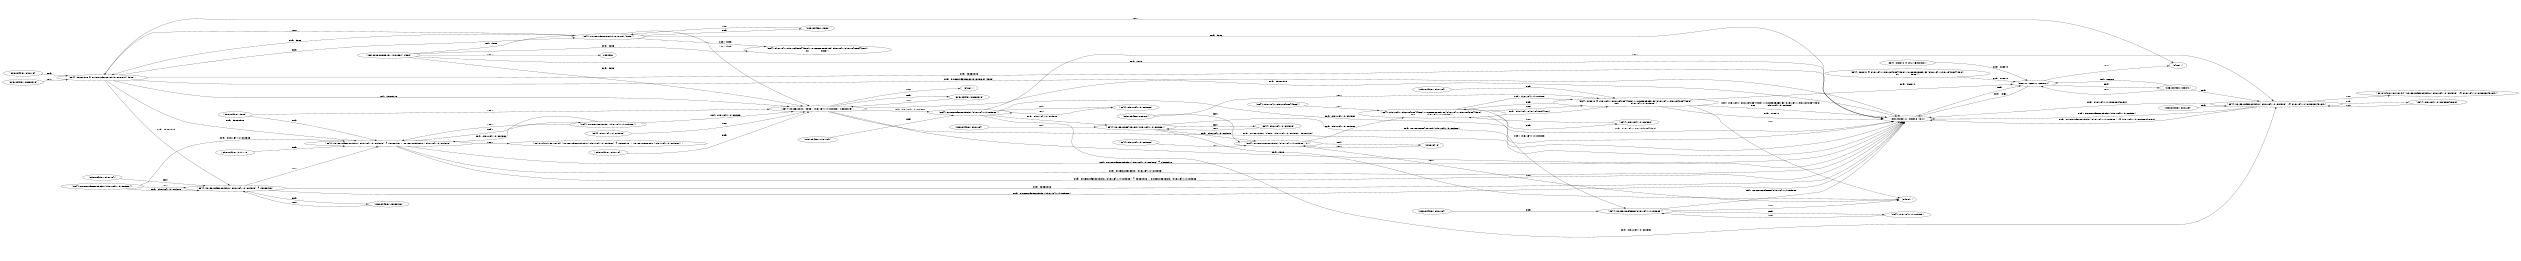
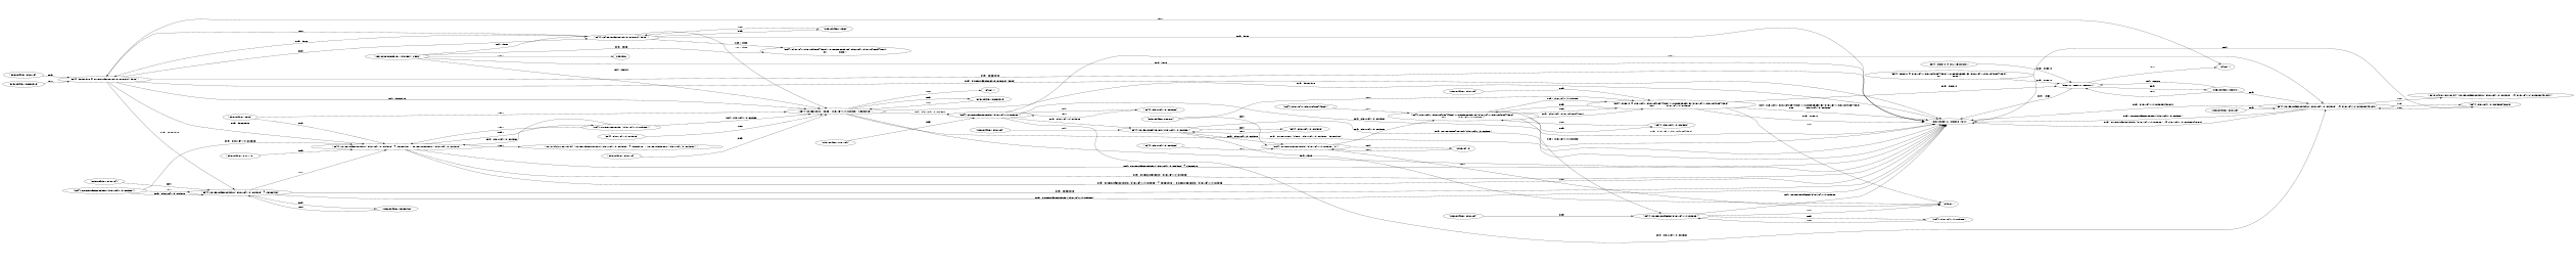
  digraph {
    fontname="DejaVu Sans Mono"
    rankdir=LR
    node [fontname="DejaVu Sans Mono"]
    edge [fontname="DejaVu Sans Mono"]
    n1 [label="(Call,dataSize = Stream_GetRemainingLength(data))"]
-   n2 [label="(Call,Stream_GetRemainingLength(data))"]
+   n2 [label="(Call,Release_GetRemainingLength(data))"]
    n3 [label="(Call,Stream_GetPosition(channel->dvc_data) + dataSize > Stream_Capacity(channel->dvc_data))"]
    n4 [label="(Call,Stream_GetPosition(channel->dvc_data) + dataSize)"]
    n5 [label="(Call,Stream_Copy(data, channel->dvc_data, dataSize))"]
    n6 [label="(Block,)"]
    n7 [label="(MethodReturn,static UINT)"]
    n8 [label="(Call,channel->channel_callback->OnDataReceived(channel->channel_callback,\n\t\t         data))"]
    n9 [label="(Identifier,data)"]
    n10 [label="(Call,Stream_Capacity(channel->dvc_data))"]
    n11 [label="(ControlStructure,if (Stream_GetPosition(channel->dvc_data) + dataSize > Stream_Capacity(channel->dvc_data)))"]
    n12 [label="(Identifier,dataSize)"]
    n13 [label="(Call,Stream_GetPosition(channel->dvc_data))"]
    n14 [label="(Block,)"]
    n15 [label="(Identifier,dataSize)"]
    n16 [label="(Return,return status;)"]
    n17 [label="(MethodParameterIn,wStream* data)"]
    1000102
    n19 [label="(Call,Stream_GetPosition(channel->dvc_data) >= channel->dvc_data_length)"]
    n20 [label="(Call,Stream_SealLength(channel->dvc_data))"]
    n21 [label="(Call,channel->dvc_data)"]
    n22 [label="(ControlStructure,if (Stream_GetPosition(channel->dvc_data) >= channel->dvc_data_length))"]
    n23 [label="(Call,channel->dvc_data_length)"]
    n24 [label="(Call,Stream_SetPosition(channel->dvc_data, 0))"]
    n25 [label="(Block,)"]
    n26 [label="(Call,channel->dvc_data)"]
    n27 [label="(Call,channel->channel_callback->OnDataReceived(channel->channel_callback,\n\t\t\t         channel->dvc_data))"]
    n28 [label="(Literal,0)"]
    n29 [label="(Call,status = channel->channel_callback->OnDataReceived(channel->channel_callback,\n\t\t\t         channel->dvc_data))"]
    n30 [label="(Call,Stream_Release(channel->dvc_data))"]
    n31 [label="(Call,channel->dvc_data)"]
    n32 [label="(Call,channel->dvc_data)"]
    n33 [label="(Identifier,status)"]
    n34 [label="(Call,channel->dvc_data)"]
    n35 [label="(Identifier,channel)"]
    n36 [label="(Identifier,channel)"]
    n37 [label="(Call,channel->dvc_data)"]
    n38 [label="(Call,status = CHANNEL_RC_OK)"]
    n39 [label="(Identifier,channel)"]
    n40 [label="(Identifier,channel)"]
    n41 [label="(Call,Stream_GetPosition(channel->dvc_data))"]
    n42 [label="(Identifier,channel)"]
    n43 [label="(Identifier,channel)"]
    n44 [label="(Identifier,channel)"]
    n45 [label="(Identifier,dataSize)"]
    n46 [label="(Call,channel->channel_callback)"]
    n47 [label="(Identifier,data)"]
    n48 [label="(Identifier,channel)"]
    n49 [label="(Call,status = channel->channel_callback->OnDataReceived(channel->channel_callback,\n\t\t         data))"]
    n50 [label="(Identifier,drdynvc)"]
    n51 [label="(Identifier,status)"]
    n1 -> n2 [label="CFG: "]
    n1 -> n3 [label="DDG: dataSize"]
    n1 -> n4 [label="DDG: dataSize"]
    n1 -> n5 [label="DDG: dataSize"]
    n1 -> n6 [label="AST: "]
    n1 -> n7 [label="DDG: dataSize"]
    n1 -> n7 [label="DDG: Stream_GetRemainingLength(data)"]
    n2 -> n1 [label="AST: "]
    n2 -> n1 [label="DDG: data"]
    n2 -> n5 [label="AST: data"]
    n2 -> n7 [label="DDG: data"]
    n2 -> n8 [label="DDG: data"]
    n2 -> n9 [label="CFG: "]
    n3 -> n7 [label="DDG: Stream_Capacity(channel->dvc_data)"]
    n3 -> n7 [label="DDG: Stream_GetPosition(channel->dvc_data) + dataSize > Stream_Capacity(channel->dvc_data)"]
    n3 -> n7 [label="DDG: Stream_GetPosition(channel->dvc_data) + dataSize"]
    n3 -> n10 [label="CFG: "]
    n3 -> n11 [label="AST: "]
    n4 -> n3 [label="AST: "]
    n4 -> n7 [label="DDG: dataSize"]
    n4 -> n7 [label="DDG: Stream_GetPosition(channel->dvc_data)"]
    n4 -> n12 [label="CFG: "]
    n5 -> n7 [label="DDG: dataSize"]
    n5 -> n7 [label="DDG: Stream_Copy(data, channel->dvc_data, dataSize)"]
    n5 -> n7 [label="DDG: data"]
    n5 -> n13 [label="DDG: channel->dvc_data"]
    n5 -> n14 [label="AST: "]
    n5 -> n15 [label="CFG: "]
-   n7 -> n16 [label="CFG: "]
+   n7 -> n23 [label="CFG: "]
    n9 -> n2 [label="AST: "]
    n10 -> n3 [label="AST: "]
    n10 -> n3 [label="DDG: channel->dvc_data"]
    n10 -> n5 [label="DDG: channel->dvc_data"]
    n12 -> n4 [label="AST: "]
    n13 -> n7 [label="DDG: channel->dvc_data"]
    n13 -> n19 [label="AST: "]
    n13 -> n19 [label="DDG: channel->dvc_data"]
    n13 -> n20 [label="DDG: channel->dvc_data"]
    n13 -> n21 [label="CFG: "]
    n15 -> n5 [label="AST: "]
    n16 -> n6 [label="AST: "]
    n16 -> n7 [label="DDG: <RET>"]
    n16 -> n33 [label="CFG: "]
    n17 -> n2 [label="DDG: data"]
-   n17 -> n5 [label="DDG: data"]
+   n17 -> n5 [label="DDG: status"]
    n17 -> n7 [label="DDG: data"]
    n17 -> n8 [label="DDG: data"]
    n17 -> 1000102 [label="AST: "]
    n19 -> n7 [label="DDG: channel->dvc_data_length"]
    n19 -> n7 [label="DDG: Stream_GetPosition(channel->dvc_data)"]
    n19 -> n7 [label="DDG: Stream_GetPosition(channel->dvc_data) >= channel->dvc_data_length"]
    n19 -> n22 [label="AST: "]
    n19 -> n23 [label="CFG: "]
    n20 -> n7 [label="DDG: Stream_SealLength(channel->dvc_data)"]
    n20 -> n24 [label="DDG: channel->dvc_data"]
    n20 -> n25 [label="AST: "]
    n20 -> n26 [label="CFG: "]
    n21 -> n13 [label="AST: "]
    n23 -> n19 [label="AST: "]
    n24 -> n25 [label="AST: "]
    n24 -> n27 [label="DDG: channel->dvc_data"]
    n24 -> n28 [label="CFG: "]
    n26 -> n20 [label="AST: "]
    n27 -> n7 [label="DDG: channel->channel_callback"]
    n27 -> n29 [label="AST: "]
    n27 -> n29 [label="DDG: channel->channel_callback"]
    n27 -> n29 [label="DDG: channel->dvc_data"]
    n27 -> n30 [label="DDG: channel->dvc_data"]
    n27 -> n31 [label="CFG: "]
    n28 -> n24 [label="AST: "]
    n29 -> n7 [label="DDG: status"]
    n29 -> n7 [label="DDG: channel->channel_callback->OnDataReceived(channel->channel_callback,\n\t\t\t         channel->dvc_data)"]
    n29 -> n16 [label="DDG: status"]
    n29 -> n25 [label="AST: "]
    n29 -> n27 [label="CFG: "]
    n30 -> n7 [label="DDG: Stream_Release(channel->dvc_data)"]
    n30 -> n25 [label="AST: "]
    n30 -> n32 [label="CFG: "]
    n31 -> n27 [label="AST: "]
    n32 -> n30 [label="AST: "]
    n33 -> n16 [label="AST: "]
    n33 -> n16 [label="DDG: status"]
    n33 -> n19 [label="CFG: "]
    n34 -> n5 [label="AST: "]
    n35 -> n13 [label="CFG: "]
    n36 -> n19 [label="CFG: "]
    n37 -> n24 [label="AST: "]
    n38 -> n16 [label="DDG: status"]
    n39 -> n30 [label="CFG: "]
    n40 -> n1 [label="CFG: "]
    n41 -> n3 [label="DDG: channel->dvc_data"]
    n41 -> n4 [label="AST: "]
    n41 -> n4 [label="DDG: channel->dvc_data"]
    n42 -> n5 [label="CFG: "]
    n43 -> n4 [label="CFG: "]
    n44 -> n20 [label="CFG: "]
    n45 -> n1 [label="AST: "]
    n46 -> n27 [label="AST: "]
    n47 -> n3 [label="CFG: "]
    n47 -> n5 [label="AST: "]
    n48 -> n29 [label="CFG: "]
    n49 -> n16 [label="DDG: status"]
    n50 -> n3 [label="CFG: "]
    n51 -> n24 [label="CFG: "]
    n51 -> n29 [label="AST: "]
  }
